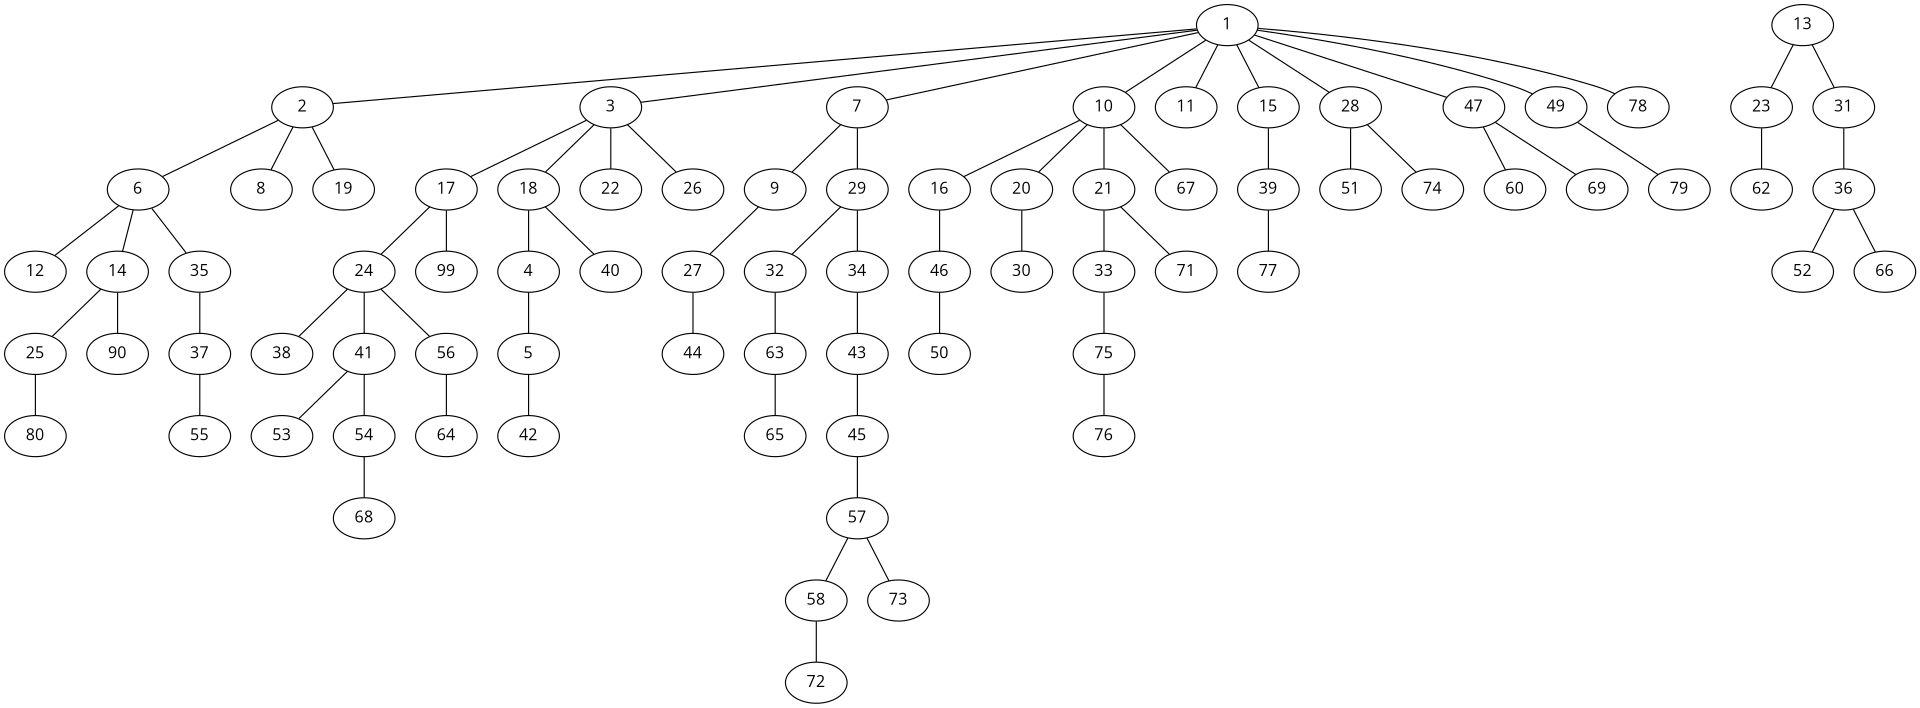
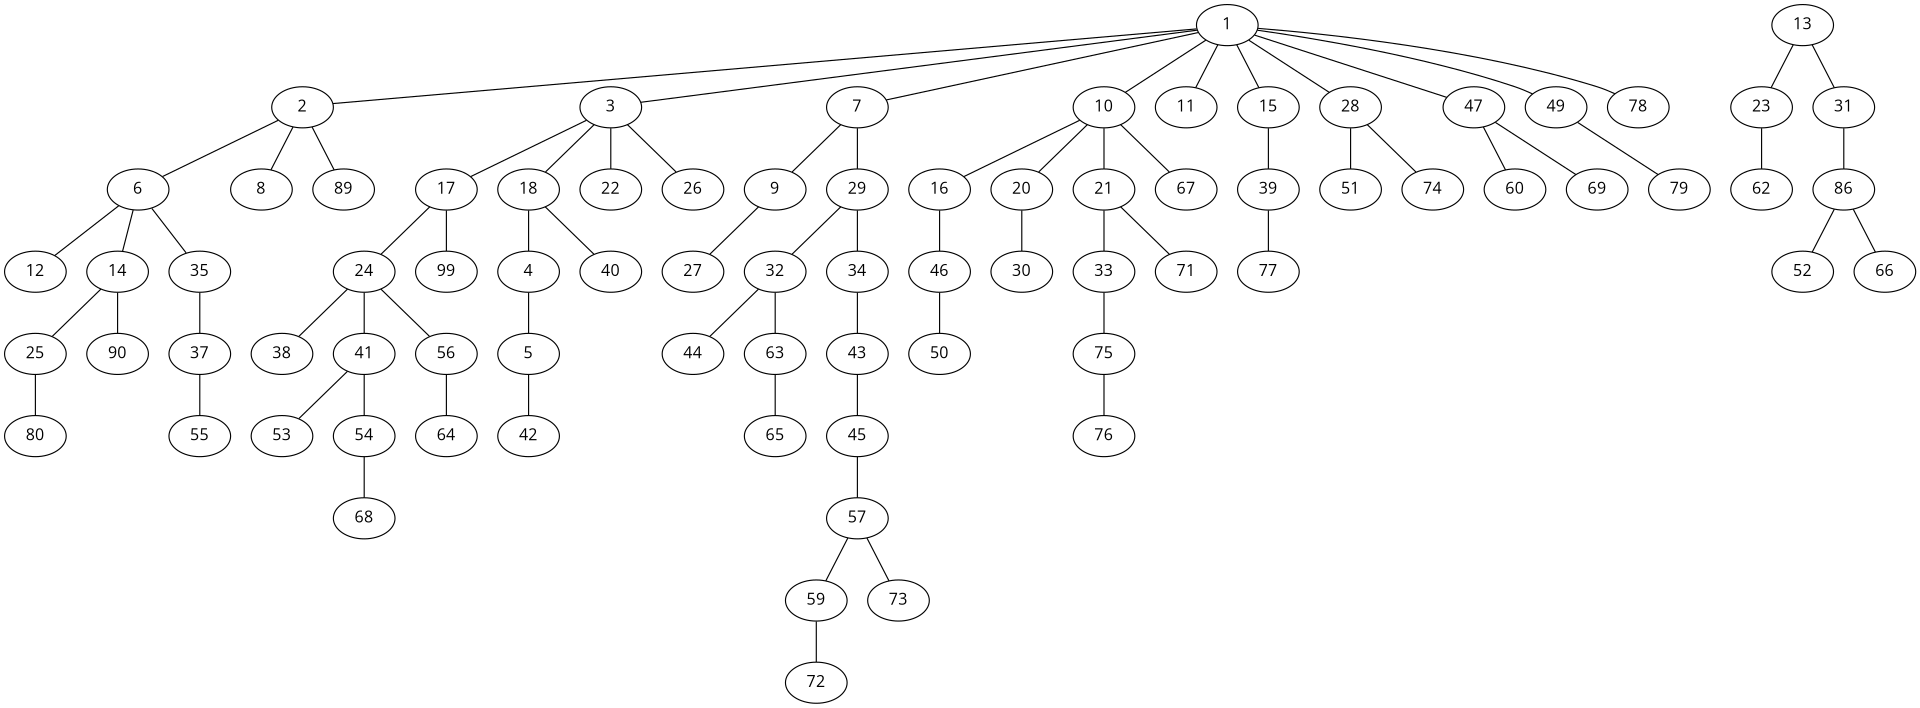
  graph {
    fontname="Open Sans"
    node [fontname="Open Sans"]
    edge [fontname="Open Sans"]
    1
    2
    3
    7
    10
    11
    15
    28
    47
    49
    78
    6
    8
-   19
+   19 [label=89]
    17
    18
    22
    26
    9
    29
    16
    20
    21
    67
    39
    51
    74
    60
    69
    79
    12
    14
    35
    4
    5
    24
    n37 [label=99]
    40
    27
    13
    23
    31
    32
    34
    46
    30
    33
    71
    77
    25
    n51 [label=90]
    37
    42
    38
    41
    56
    80
    55
    44
    62
-   36
+   36 [label=86]
    63
    43
    50
    75
    52
    66
    53
    54
    64
    76
    68
    65
    45
    57
-   58
+   58 [label=59]
    73
    72
    1 -- 2
    1 -- 3
    1 -- 7
    1 -- 10
    1 -- 11
    1 -- 15
    1 -- 28
    1 -- 47
    1 -- 49
    1 -- 78
    2 -- 6
    2 -- 8
    2 -- 19
    3 -- 17
    3 -- 18
    3 -- 22
    3 -- 26
    7 -- 9
    7 -- 29
    10 -- 16
    10 -- 20
    10 -- 21
    10 -- 67
    15 -- 39
    28 -- 51
    28 -- 74
    47 -- 60
    47 -- 69
    49 -- 79
    6 -- 12
    6 -- 14
    6 -- 35
    17 -- 24
    17 -- n37
    18 -- 4
    18 -- 40
    9 -- 27
    29 -- 32
    29 -- 34
    16 -- 46
    20 -- 30
    21 -- 33
    21 -- 71
    39 -- 77
    14 -- 25
    14 -- n51
    35 -- 37
    4 -- 5
    5 -- 42
    24 -- 38
    24 -- 41
    24 -- 56
-   27 -- 44
+   32 -- 44
    13 -- 23
    13 -- 31
    23 -- 62
    31 -- 36
    32 -- 63
    34 -- 43
    46 -- 50
    33 -- 75
    25 -- 80
    37 -- 55
    41 -- 53
    41 -- 54
    56 -- 64
    36 -- 52
    36 -- 66
    63 -- 65
    43 -- 45
    75 -- 76
    54 -- 68
    45 -- 57
    57 -- 58
    57 -- 73
    58 -- 72
  }
